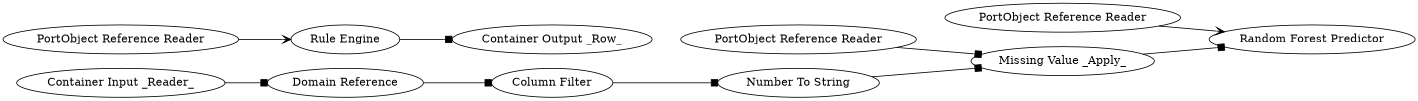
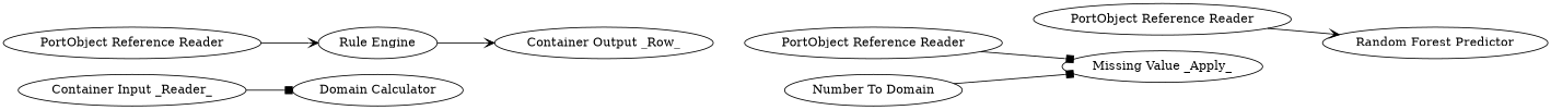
  digraph {
    rankdir=LR
    edge [arrowhead=box]
-   n1 [label="Number To String"]
+   n1 [label="Number To Domain"]
    n2 [label="Missing Value _Apply_"]
    n3 [label="Random Forest Predictor"]
    n4 [label="PortObject Reference Reader"]
    n5 [label="Rule Engine"]
    n6 [label="Container Output _Row_"]
    n7 [label="PortObject Reference Reader"]
    n8 [label="PortObject Reference Reader"]
-   n9 [label="Domain Reference"]
-   n10 [label="Column Filter"]
+   n9 [label="Domain Calculator"]
    n11 [label="Container Input _Reader_"]
    n1 -> n2
-   n2 -> n3
    n4 -> n3 [arrowhead=vee]
-   n5 -> n6
+   n5 -> n6 [arrowhead=vee]
    n7 -> n2
    n8 -> n5 [arrowhead=vee]
-   n9 -> n10
-   n10 -> n1
    n11 -> n9
  }
